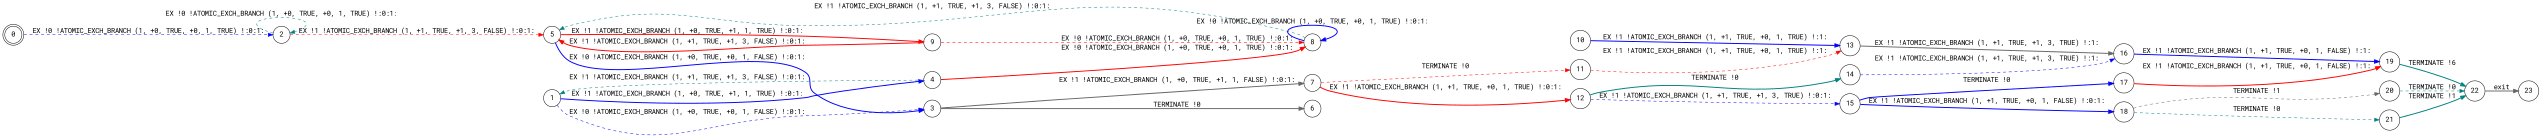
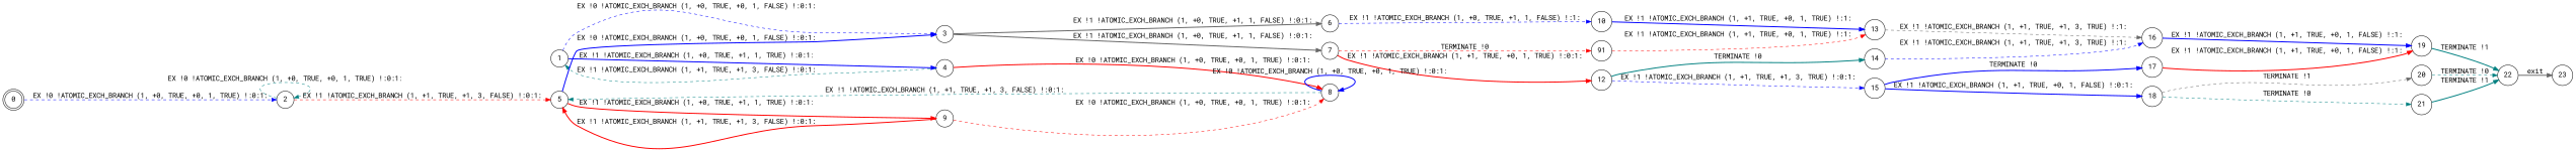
  digraph {
    fontname="Roboto Mono"
    rankdir=LR
    node [fontname="Roboto Mono" shape=circle]
    edge [color=blue fontname="Roboto Mono" style=bold]
    0 [peripheries=2]
    2
    1
    3
    4
    5
    6
    7
    8
    9
    10
-   11
+   11 [label=91]
    12
    13
    14
    15
    16
    17
    18
    19
    20
    21
    22
    23
    0 -> 2 [label="EX !0 !ATOMIC_EXCH_BRANCH (1, +0, TRUE, +0, 1, TRUE) !:0:1:" style=dashed]
    2 -> 2 [color=teal label="EX !0 !ATOMIC_EXCH_BRANCH (1, +0, TRUE, +0, 1, TRUE) !:0:1:" style=dashed]
    2 -> 5 [color=red label="EX !1 !ATOMIC_EXCH_BRANCH (1, +1, TRUE, +1, 3, FALSE) !:0:1:" style=dashed]
    1 -> 3 [label="EX !0 !ATOMIC_EXCH_BRANCH (1, +0, TRUE, +0, 1, FALSE) !:0:1:" style=dashed]
    1 -> 4 [label="EX !1 !ATOMIC_EXCH_BRANCH (1, +0, TRUE, +1, 1, TRUE) !:0:1:"]
-   3 -> 6 [color=gray40 label="TERMINATE !0"]
+   3 -> 6 [color=gray40 label="EX !1 !ATOMIC_EXCH_BRANCH (1, +0, TRUE, +1, 1, FALSE) !:0:1:"]
    3 -> 7 [color=gray40 label="EX !1 !ATOMIC_EXCH_BRANCH (1, +0, TRUE, +1, 1, FALSE) !:0:1:"]
    4 -> 1 [color=teal label="EX !1 !ATOMIC_EXCH_BRANCH (1, +1, TRUE, +1, 3, FALSE) !:0:1:" style=dashed]
    4 -> 8 [color=red label="EX !0 !ATOMIC_EXCH_BRANCH (1, +0, TRUE, +0, 1, TRUE) !:0:1:"]
    5 -> 3 [label="EX !0 !ATOMIC_EXCH_BRANCH (1, +0, TRUE, +0, 1, FALSE) !:0:1:"]
    5 -> 9 [color=red label="EX !1 !ATOMIC_EXCH_BRANCH (1, +0, TRUE, +1, 1, TRUE) !:0:1:"]
+   6 -> 10 [label="EX !1 !ATOMIC_EXCH_BRANCH (1, +0, TRUE, +1, 1, FALSE) !:1:" style=dashed]
    7 -> 11 [color=red label="TERMINATE !0" style=dashed]
    7 -> 12 [color=red label="EX !1 !ATOMIC_EXCH_BRANCH (1, +1, TRUE, +0, 1, TRUE) !:0:1:"]
    8 -> 5 [color=teal label="EX !1 !ATOMIC_EXCH_BRANCH (1, +1, TRUE, +1, 3, FALSE) !:0:1:" style=dashed]
    8 -> 8 [label="EX !0 !ATOMIC_EXCH_BRANCH (1, +0, TRUE, +0, 1, TRUE) !:0:1:"]
    9 -> 5 [color=red label="EX !1 !ATOMIC_EXCH_BRANCH (1, +1, TRUE, +1, 3, FALSE) !:0:1:"]
    9 -> 8 [color=red label="EX !0 !ATOMIC_EXCH_BRANCH (1, +0, TRUE, +0, 1, TRUE) !:0:1:" style=dashed]
    10 -> 13 [label="EX !1 !ATOMIC_EXCH_BRANCH (1, +1, TRUE, +0, 1, TRUE) !:1:"]
    11 -> 13 [color=red label="EX !1 !ATOMIC_EXCH_BRANCH (1, +1, TRUE, +0, 1, TRUE) !:1:" style=dashed]
    12 -> 14 [color=teal label="TERMINATE !0"]
    12 -> 15 [label="EX !1 !ATOMIC_EXCH_BRANCH (1, +1, TRUE, +1, 3, TRUE) !:0:1:" style=dashed]
-   13 -> 16 [color=gray40 label="EX !1 !ATOMIC_EXCH_BRANCH (1, +1, TRUE, +1, 3, TRUE) !:1:"]
+   13 -> 16 [color=gray40 label="EX !1 !ATOMIC_EXCH_BRANCH (1, +1, TRUE, +1, 3, TRUE) !:1:" style=dashed]
    14 -> 16 [label="EX !1 !ATOMIC_EXCH_BRANCH (1, +1, TRUE, +1, 3, TRUE) !:1:" style=dashed]
    15 -> 17 [label="TERMINATE !0"]
    15 -> 18 [label="EX !1 !ATOMIC_EXCH_BRANCH (1, +1, TRUE, +0, 1, FALSE) !:0:1:"]
    16 -> 19 [label="EX !1 !ATOMIC_EXCH_BRANCH (1, +1, TRUE, +0, 1, FALSE) !:1:"]
    17 -> 19 [color=red label="EX !1 !ATOMIC_EXCH_BRANCH (1, +1, TRUE, +0, 1, FALSE) !:1:"]
    18 -> 20 [color=gray40 label="TERMINATE !1" style=dashed]
    18 -> 21 [color=teal label="TERMINATE !0" style=dashed]
-   19 -> 22 [color=teal label="TERMINATE !6"]
+   19 -> 22 [color=teal label="TERMINATE !1"]
    20 -> 22 [color=teal label="TERMINATE !0" style=dashed]
    21 -> 22 [color=teal label="TERMINATE !1"]
    22 -> 23 [color=gray40 label=exit]
  }
